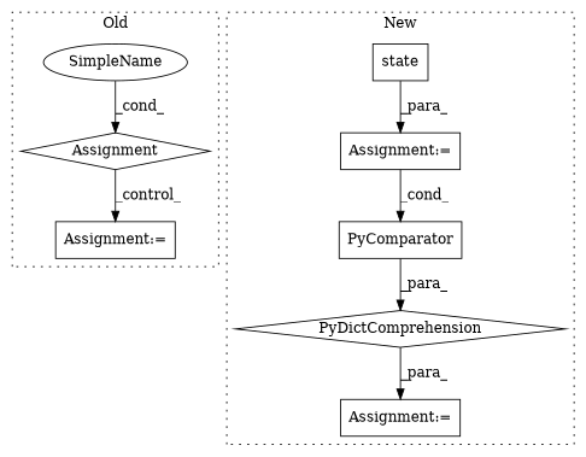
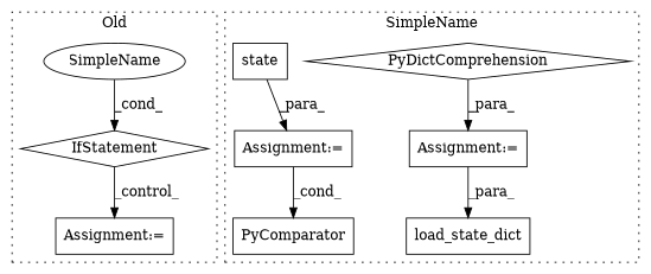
  digraph {
    fontname="DejaVu Serif"
    node [a=7 fontname="DejaVu Serif" l=48 s=4541 shape=box]
    edge [fontname="DejaVu Serif"]
-   n1 [a=25 l="4,2" label=Assignment s="4233,4248" shape=diamond]
+   n1 [a=25 l="4,2" label=IfStatement s="4233,4248" shape=diamond]
    n2 [l=1 label="Assignment:=" s=4263]
    n3 [a=42 label=SimpleName shape=ellipse l="" s=""]
    n4 [a=110 l=160 label=PyDictComprehension s=4437 shape=diamond]
    n5 [a=113 label=PyComparator]
    n6 [label="Assignment:="]
    n7 [l=12 label="Assignment:=" s=4425]
+   n8 [a=32 l="16,1" label=load_state_dict s="4603,4629"]
    n9 [a=32 l=7 label=state s=4573]
    subgraph cluster_1 {
      label=Old
      style=dotted
      n1
      n2
      n3
    }
    subgraph cluster_2 {
-     label=New
+     label=SimpleName
      style=dotted
      n4
      n5
      n6
      n7
+     n8
      n9
    }
    n1 -> n2 [label=_control_]
    n3 -> n1 [label=_cond_]
    n4 -> n7 [label=_para_]
-   n5 -> n4 [label=_para_]
    n6 -> n5 [label=_cond_]
+   n7 -> n8 [label=_para_]
    n9 -> n6 [label=_para_]
  }
